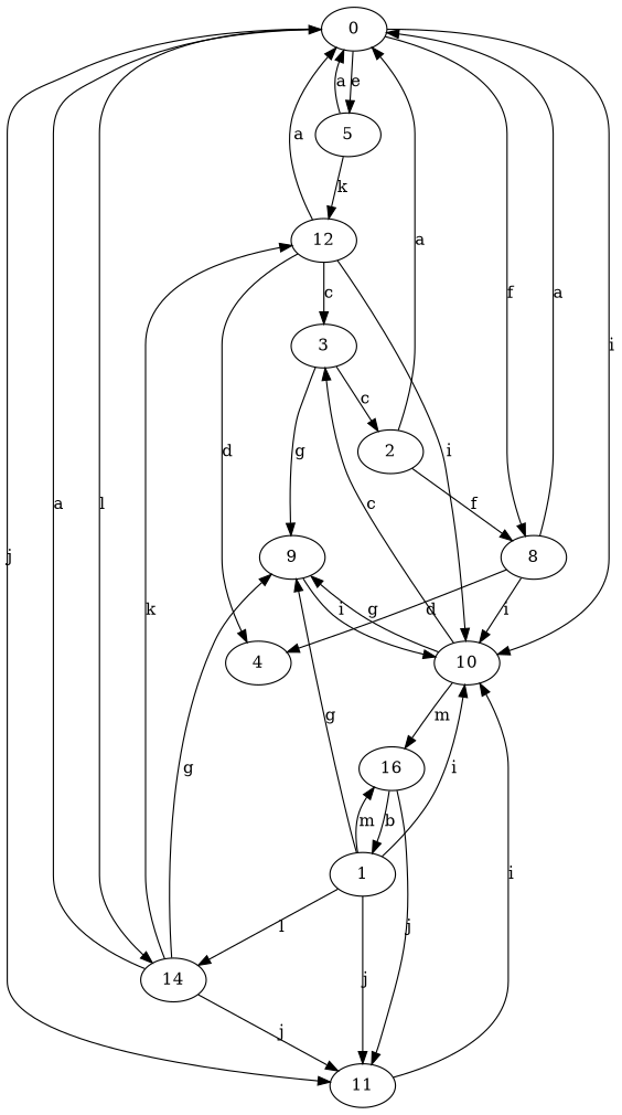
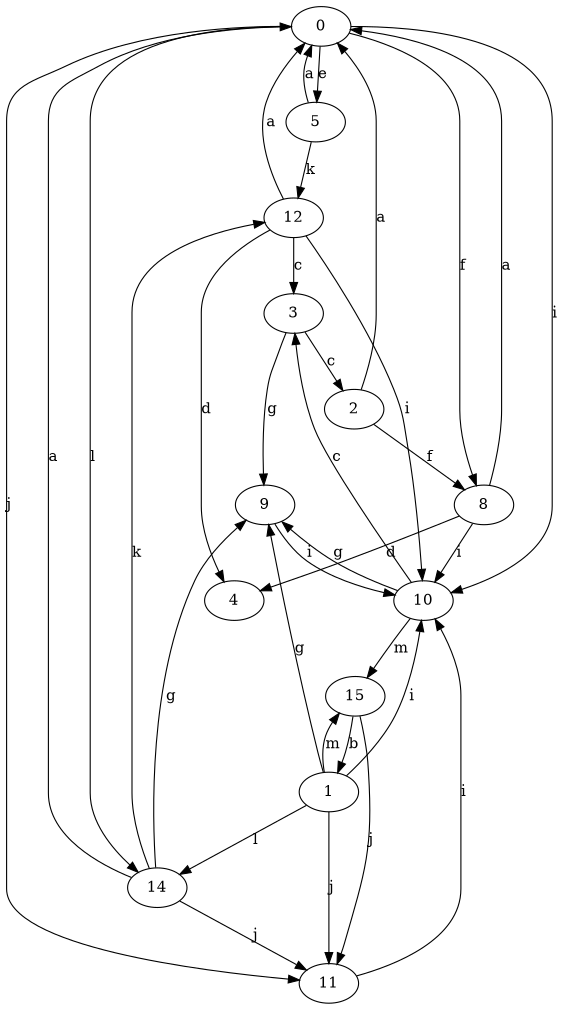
  strict digraph {
    0
    5
    n3 [label=8]
    10
    11
    14
    12
    4
    9
-   15 [label=16]
+   15
    3
    1
    2
    0 -> 5 [label=e]
    0 -> n3 [label=f]
    0 -> 10 [label=i]
    0 -> 11 [label=j]
    0 -> 14 [label=l]
    5 -> 0 [label=a]
    5 -> 12 [label=k]
    n3 -> 0 [label=a]
    n3 -> 10 [label=i]
    n3 -> 4 [label=d]
    10 -> 9 [label=g]
    10 -> 15 [label=m]
    10 -> 3 [label=c]
    11 -> 10 [label=i]
    14 -> 0 [label=a]
    14 -> 11 [label=j]
    14 -> 12 [label=k]
    14 -> 9 [label=g]
    12 -> 0 [label=a]
    12 -> 10 [label=i]
    12 -> 4 [label=d]
    12 -> 3 [label=c]
    9 -> 10 [label=i]
    15 -> 11 [label=j]
    15 -> 1 [label=b]
    3 -> 9 [label=g]
    3 -> 2 [label=c]
    1 -> 10 [label=i]
    1 -> 11 [label=j]
    1 -> 14 [label=l]
    1 -> 9 [label=g]
    1 -> 15 [label=m]
    2 -> 0 [label=a]
    2 -> n3 [label=f]
  }
